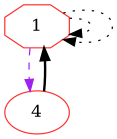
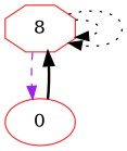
  digraph {
    node [color=firebrick1]
    edge [color=black style=dotted]
-   1 [shape=octagon]
-   0 [shape=ellipse label=4]
+   1 [shape=octagon label=8]
+   0 [shape=ellipse]
    1 -> 1
    1 -> 1
    1 -> 0 [color=purple style=dashed]
    0 -> 1 [style=bold]
  }
